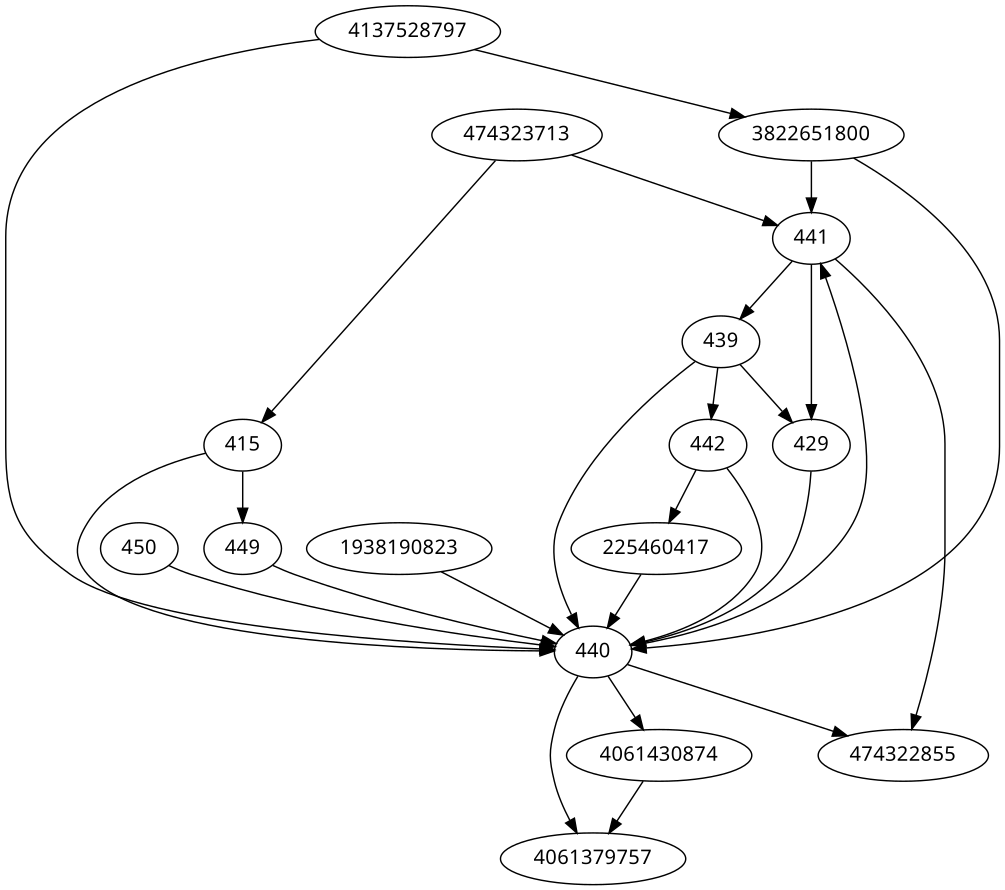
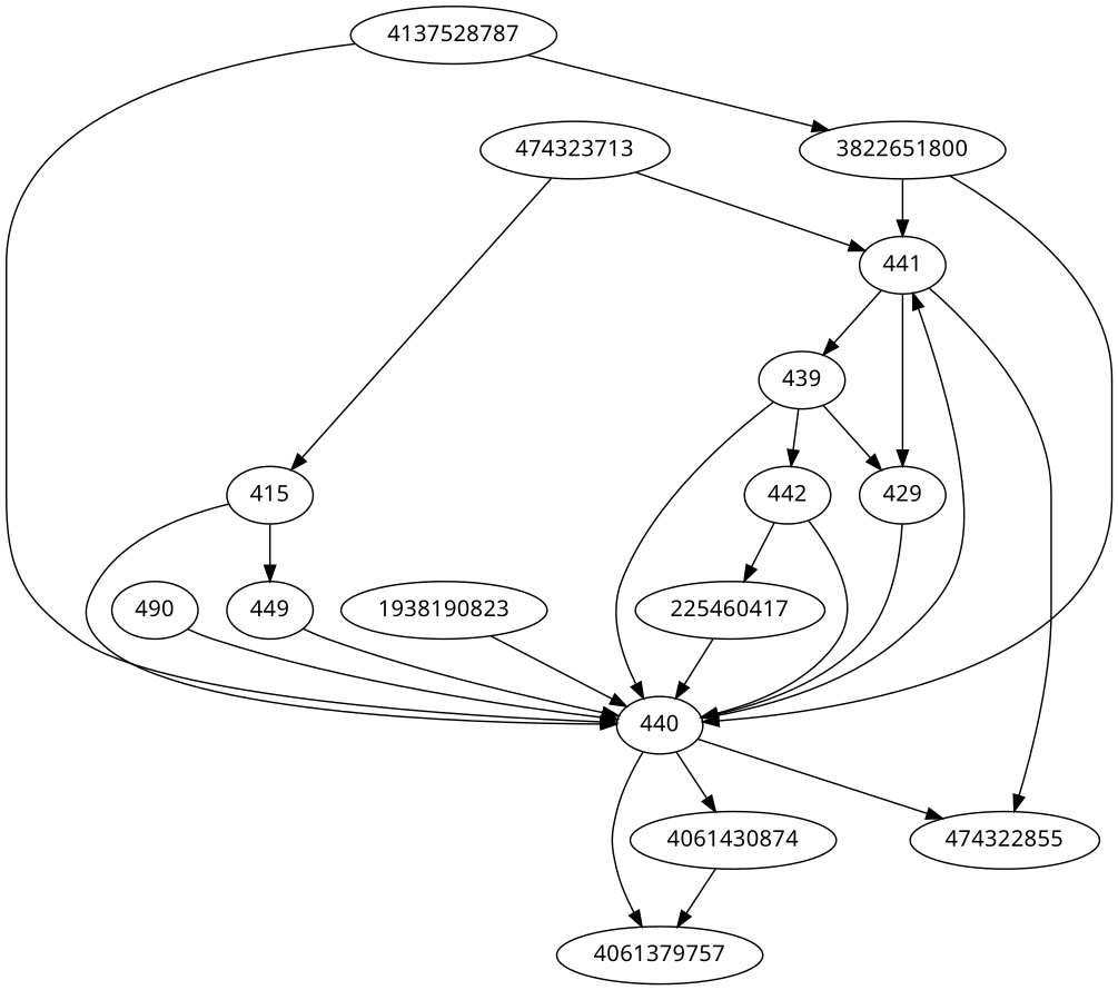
  strict digraph {
    fontname="Noto Sans"
    node [fontname="Noto Sans"]
    edge [fontname="Noto Sans"]
    474323713
    441
    415
    440
    474322855
    4061379757
    4061430874
    429
    439
-   450
+   450 [label=490]
    449
    225460417
    1938190823
    442
    3822651800
-   4137528797
+   4137528797 [label=4137528787]
    474323713 -> 441
    474323713 -> 415
    441 -> 474322855
    441 -> 429
    441 -> 439
    415 -> 440
    415 -> 449
    440 -> 441
    440 -> 474322855
    440 -> 4061379757
    440 -> 4061430874
    4061430874 -> 4061379757
    429 -> 440
    439 -> 440
    439 -> 429
    439 -> 442
    450 -> 440
    449 -> 440
    225460417 -> 440
    1938190823 -> 440
    442 -> 440
    442 -> 225460417
    3822651800 -> 441
    3822651800 -> 440
    4137528797 -> 440
    4137528797 -> 3822651800
  }
